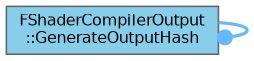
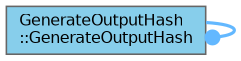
  digraph {
    rankdir=TB
-   n1 [color=gray40 fillcolor=skyblue fontcolor=black fontname=Helvetica fontsize=10 height=0.2 label="FShaderCompilerOutput\l::GenerateOutputHash" shape=box style=filled width=0.4]
+   n1 [color=gray40 fillcolor=skyblue fontcolor=black fontname=Helvetica fontsize=10 height=0.2 label="GenerateOutputHash\l::GenerateOutputHash" shape=box style=filled width=0.4]
    n1 -> n1 [color=steelblue1 fontname=Helvetica fontsize=10 labelfontname=Helvetica labelfontsize=10 style=bold arrowhead=dot]
  }
